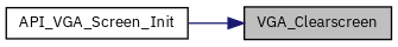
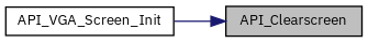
  digraph {
    rankdir=RL
    fontname="IBM Plex Sans"
    node [color=black fontname="IBM Plex Sans" fontsize=10 shape=record style=filled]
-   n1 [fillcolor=grey75 fontcolor=black height=0.2 label=VGA_Clearscreen width=0.4]
+   n1 [fillcolor=grey75 fontcolor=black height=0.2 label=API_Clearscreen width=0.4]
    n2 [fillcolor=white height=0.2 label=API_VGA_Screen_Init width=0.4]
    n1 -> n2 [color=midnightblue dir=back fontname="IBM Plex Sans" fontsize=10 labelfontname=Helvetica labelfontsize=10 style=solid]
  }
